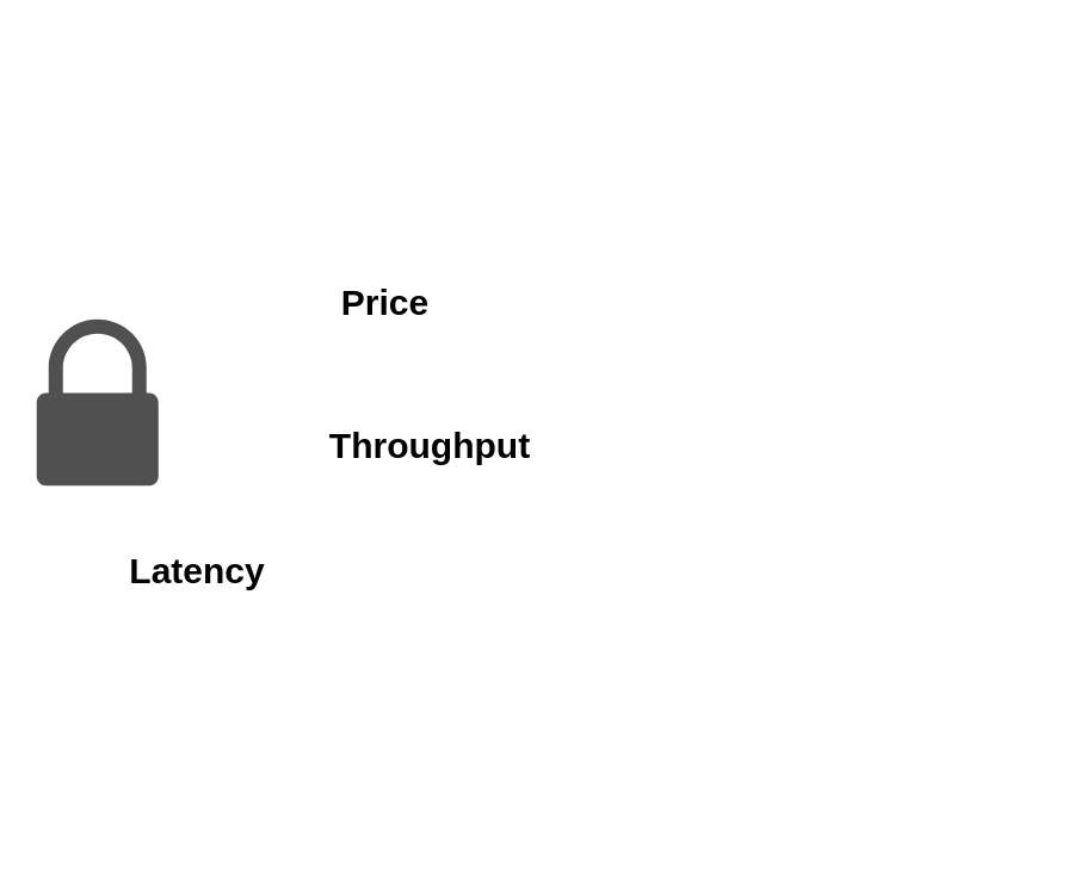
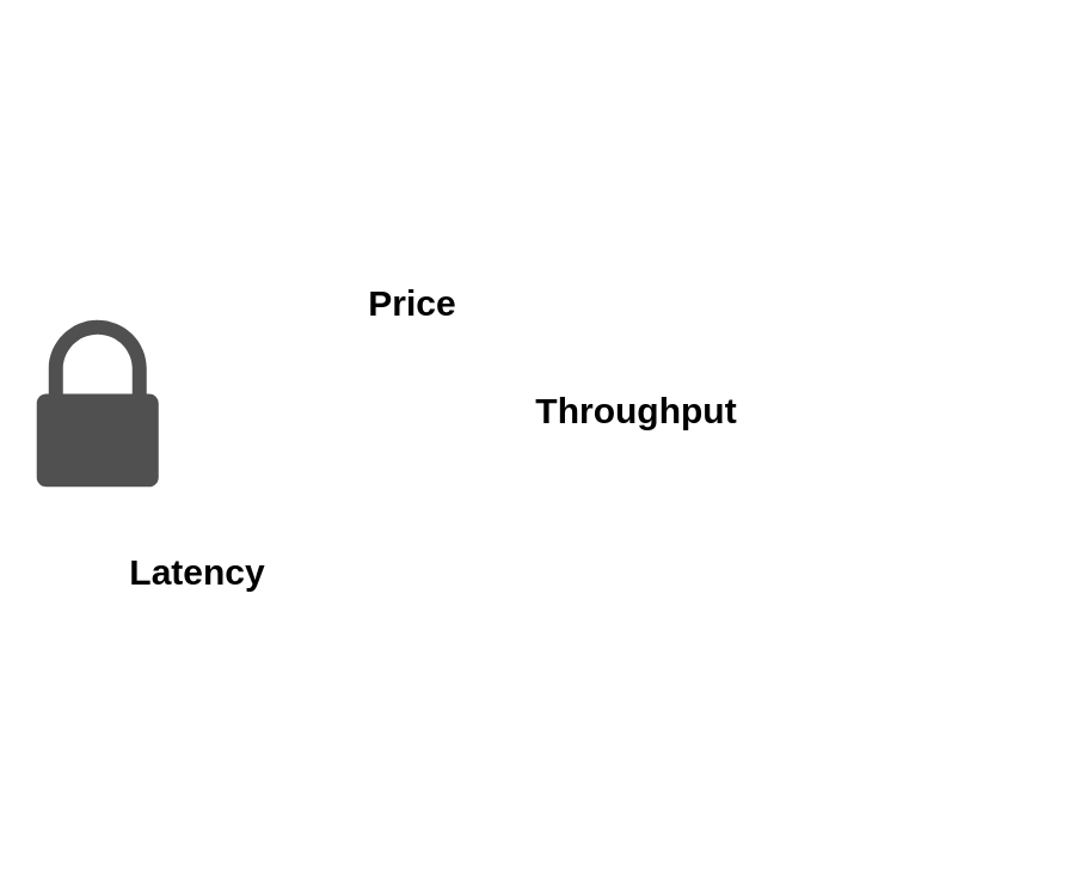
  <mxCell id="0" />
  <mxCell id="1" parent="0" />
  <mxCell id="2" value="" style="shape=image;html=1;verticalAlign=top;verticalLabelPosition=bottom;labelBackgroundColor=#ffffff;imageAspect=0;aspect=fixed;image=https://cdn2.iconfinder.com/data/icons/ios-7-icons/50/money-128.png" vertex="1" parent="1"><mxGeometry x="176" y="20" width="128" height="128" as="geometry" /></mxCell>
- <mxCell id="3" value="Price" style="text;html=1;strokeColor=none;fillColor=none;align=center;verticalAlign=middle;whiteSpace=wrap;rounded=0;fontSize=20;fontStyle=1" vertex="1" parent="1"><mxGeometry x="175" y="158" width="80" height="20" as="geometry" /></mxCell>
+ <mxCell id="3" value="Price" style="text;html=1;strokeColor=none;fillColor=none;align=center;verticalAlign=middle;whiteSpace=wrap;rounded=0;fontSize=20;fontStyle=1" vertex="1" parent="1"><mxGeometry x="190" y="158" width="80" height="20" as="geometry" /></mxCell>
  <mxCell id="4" value="Latency" style="text;html=1;strokeColor=none;fillColor=none;align=center;verticalAlign=middle;whiteSpace=wrap;rounded=0;fontSize=20;fontStyle=1" vertex="1" parent="1"><mxGeometry x="70" y="308" width="80" height="20" as="geometry" /></mxCell>
- <mxCell id="5" value="Throughput" style="text;html=1;strokeColor=none;fillColor=none;align=center;verticalAlign=middle;whiteSpace=wrap;rounded=0;fontSize=20;fontStyle=1" vertex="1" parent="1"><mxGeometry x="175" y="238" width="130" height="20" as="geometry" /></mxCell>
+ <mxCell id="5" value="Throughput" style="text;html=1;strokeColor=none;fillColor=none;align=center;verticalAlign=middle;whiteSpace=wrap;rounded=0;fontSize=20;fontStyle=1" vertex="1" parent="1"><mxGeometry x="290" y="218" width="130" height="20" as="geometry" /></mxCell>
  <mxCell id="6" value="" style="shape=image;html=1;verticalAlign=top;verticalLabelPosition=bottom;labelBackgroundColor=#ffffff;imageAspect=0;aspect=fixed;image=https://cdn4.iconfinder.com/data/icons/sports-outline-24-px/24/Fast_footwear_forward_runner_shoe_speed_-128.png;fontSize=20;" vertex="1" parent="1"><mxGeometry x="176" y="338" width="128" height="128" as="geometry" /></mxCell>
  <mxCell id="7" value="" style="shape=image;html=1;verticalAlign=top;verticalLabelPosition=bottom;labelBackgroundColor=#ffffff;imageAspect=0;aspect=fixed;image=https://cdn3.iconfinder.com/data/icons/streamline-icon-set-free-pack/48/Streamline-73-128.png;fontSize=20;" vertex="1" parent="1"><mxGeometry x="450" y="178" width="128" height="128" as="geometry" /></mxCell>
  <mxCell id="8" value="" style="pointerEvents=1;shadow=0;dashed=0;html=1;strokeColor=none;fillColor=#505050;labelPosition=center;verticalLabelPosition=bottom;verticalAlign=top;outlineConnect=0;align=center;shape=mxgraph.office.security.lock_protected;fontSize=20;" vertex="1" parent="1"><mxGeometry x="20" y="178" width="68" height="93.05" as="geometry" /></mxCell>
